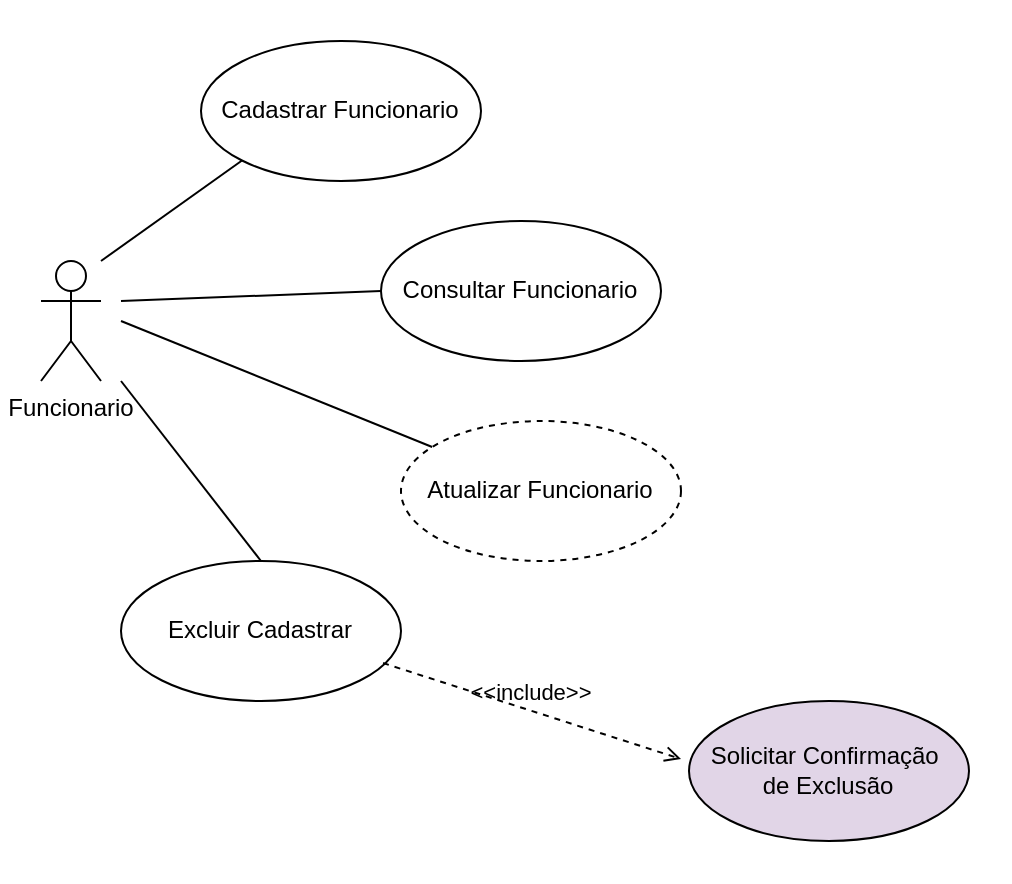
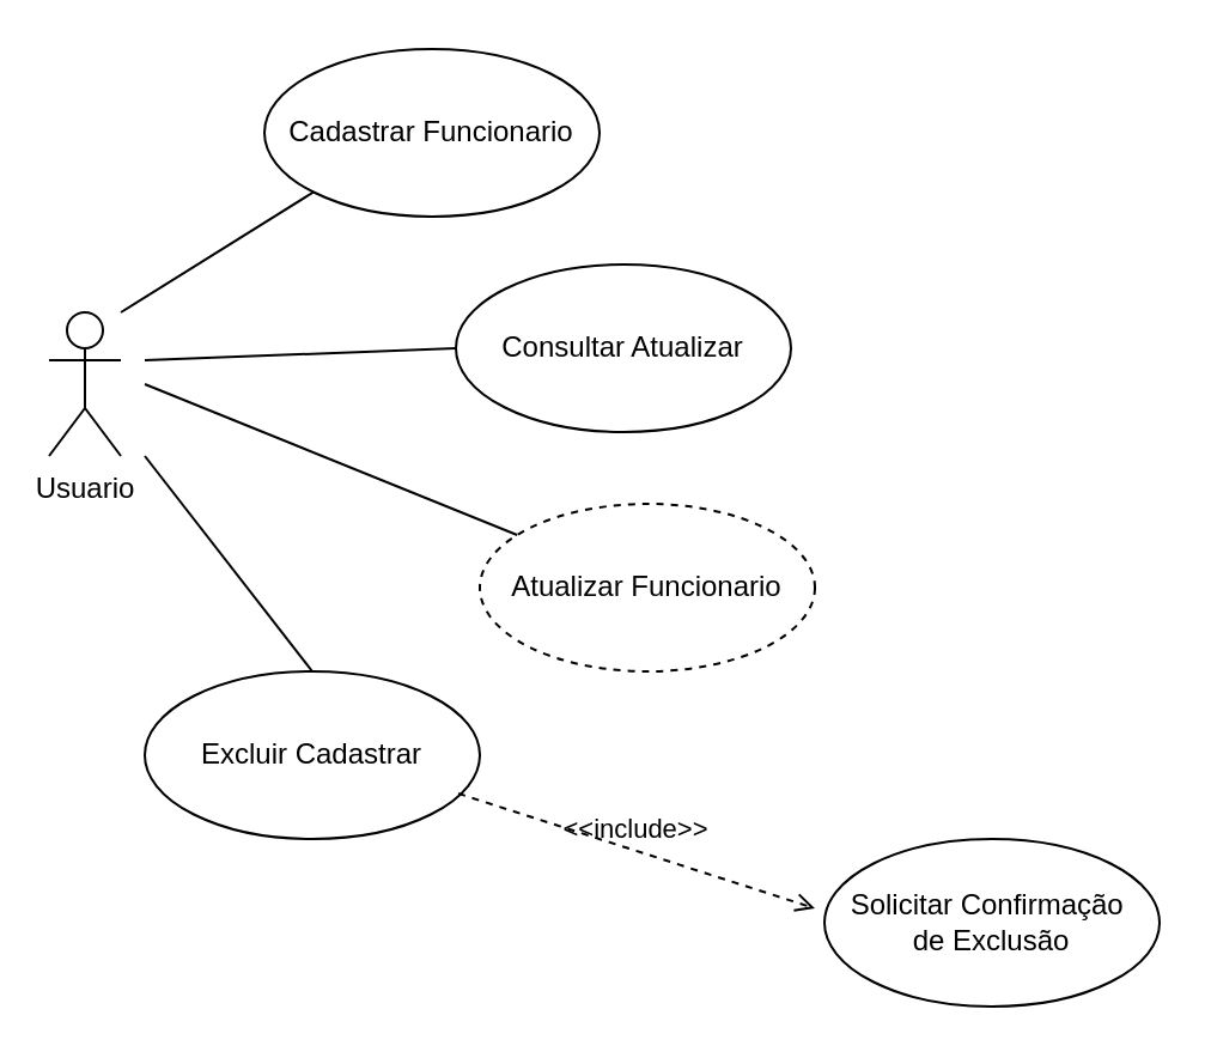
  <mxCell id="0" />
  <mxCell id="1" parent="0" />
- <mxCell id="2" value="Funcionario&lt;div&gt;&lt;br&gt;&lt;/div&gt;" style="shape=umlActor;html=1;verticalLabelPosition=bottom;verticalAlign=top;align=center;" vertex="1" parent="1"><mxGeometry x="20" y="130" width="30" height="60" as="geometry" /></mxCell>
- <mxCell id="3" value="Consultar Funcionario" style="ellipse;whiteSpace=wrap;html=1;" vertex="1" parent="1"><mxGeometry x="190" y="110" width="140" height="70" as="geometry" /></mxCell>
- <mxCell id="4" value="Cadastrar Funcionario" style="ellipse;whiteSpace=wrap;html=1;" vertex="1" parent="1"><mxGeometry x="100" y="20" width="140" height="70" as="geometry" /></mxCell>
+ <mxCell id="2" value="Usuario&lt;div&gt;&lt;br&gt;&lt;/div&gt;" style="shape=umlActor;html=1;verticalLabelPosition=bottom;verticalAlign=top;align=center;" vertex="1" parent="1"><mxGeometry x="20" y="130" width="30" height="60" as="geometry" /></mxCell>
+ <mxCell id="3" value="Consultar Atualizar" style="ellipse;whiteSpace=wrap;html=1;" vertex="1" parent="1"><mxGeometry x="190" y="110" width="140" height="70" as="geometry" /></mxCell>
+ <mxCell id="4" value="Cadastrar Funcionario" style="ellipse;whiteSpace=wrap;html=1;" vertex="1" parent="1"><mxGeometry x="110" y="20" width="140" height="70" as="geometry" /></mxCell>
  <mxCell id="5" value="Atualizar Funcionario" style="ellipse;whiteSpace=wrap;html=1;dashed=1;" vertex="1" parent="1"><mxGeometry x="200" y="210" width="140" height="70" as="geometry" /></mxCell>
  <mxCell id="6" value="&lt;div&gt;&lt;br&gt;&lt;/div&gt;Excluir Cadastrar&lt;div&gt;&lt;br&gt;&lt;/div&gt;" style="ellipse;whiteSpace=wrap;html=1;" vertex="1" parent="1"><mxGeometry x="60" y="280" width="140" height="70" as="geometry" /></mxCell>
  <mxCell id="7" value="" style="endArrow=none;html=1;rounded=0;exitX=0;exitY=1;exitDx=0;exitDy=0;" edge="1" parent="1" source="4"><mxGeometry width="50" height="50" relative="1" as="geometry"><mxPoint x="390" y="430" as="sourcePoint" /><mxPoint x="50" y="130" as="targetPoint" /></mxGeometry></mxCell>
  <mxCell id="8" value="" style="endArrow=none;html=1;rounded=0;exitX=0;exitY=0.5;exitDx=0;exitDy=0;" edge="1" parent="1" source="3"><mxGeometry width="50" height="50" relative="1" as="geometry"><mxPoint x="390" y="430" as="sourcePoint" /><mxPoint x="60" y="150" as="targetPoint" /></mxGeometry></mxCell>
  <mxCell id="9" value="" style="endArrow=none;html=1;rounded=0;" edge="1" parent="1" source="5"><mxGeometry width="50" height="50" relative="1" as="geometry"><mxPoint x="390" y="430" as="sourcePoint" /><mxPoint x="60" y="160" as="targetPoint" /></mxGeometry></mxCell>
  <mxCell id="10" value="" style="endArrow=none;html=1;rounded=0;exitX=0.5;exitY=0;exitDx=0;exitDy=0;" edge="1" parent="1" source="6"><mxGeometry width="50" height="50" relative="1" as="geometry"><mxPoint x="390" y="430" as="sourcePoint" /><mxPoint x="60" y="190" as="targetPoint" /></mxGeometry></mxCell>
- <mxCell id="11" value="&lt;div&gt;&lt;br&gt;&lt;/div&gt;Solicitar Confirmação&amp;nbsp;&lt;div&gt;de Exclusão&lt;div&gt;&lt;br&gt;&lt;/div&gt;&lt;/div&gt;" style="ellipse;whiteSpace=wrap;html=1;fillColor=#e1d5e7;" vertex="1" parent="1"><mxGeometry x="344" y="350" width="140" height="70" as="geometry" /></mxCell>
+ <mxCell id="11" value="&lt;div&gt;&lt;br&gt;&lt;/div&gt;Solicitar Confirmação&amp;nbsp;&lt;div&gt;de Exclusão&lt;div&gt;&lt;br&gt;&lt;/div&gt;&lt;/div&gt;" style="ellipse;whiteSpace=wrap;html=1;" vertex="1" parent="1"><mxGeometry x="344" y="350" width="140" height="70" as="geometry" /></mxCell>
  <mxCell id="12" value="&amp;lt;&amp;lt;include&amp;gt;&amp;gt;" style="edgeStyle=none;html=1;endArrow=open;verticalAlign=bottom;dashed=1;labelBackgroundColor=none;rounded=0;exitX=0.936;exitY=0.729;exitDx=0;exitDy=0;exitPerimeter=0;" edge="1" parent="1" source="6"><mxGeometry width="160" relative="1" as="geometry"><mxPoint x="330" y="400" as="sourcePoint" /><mxPoint x="340" y="379" as="targetPoint" /></mxGeometry></mxCell>
